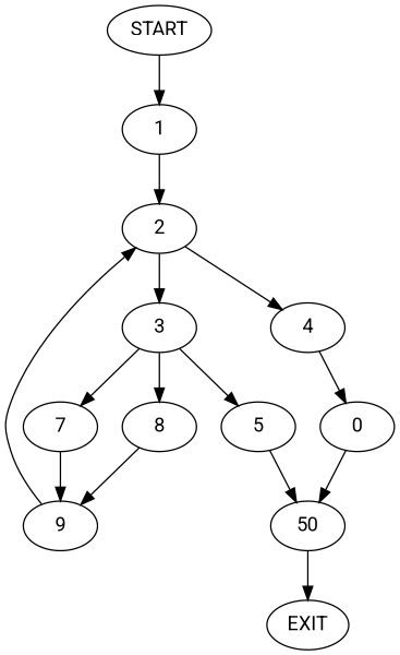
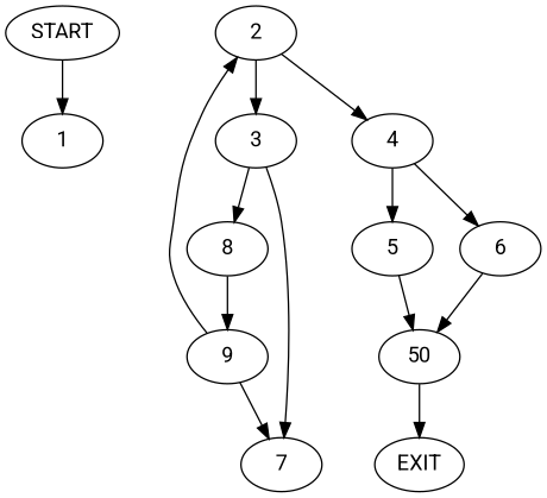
  digraph {
    fontname=Roboto
    node [fontname=Roboto]
    edge [fontname=Roboto]
    n1 [label=START]
    1
    2
    n4 [label=EXIT]
    3
    4
    7
    8
    5
-   6 [label=0]
+   6
    9
    n12 [label=50]
    n1 -> 1
-   1 -> 2
    2 -> 3
    2 -> 4
    3 -> 7
    3 -> 8
-   3 -> 5
+   4 -> 5
    4 -> 6
-   7 -> 9
+   9 -> 7
    8 -> 9
    5 -> n12
    6 -> n12
    9 -> 2
    n12 -> n4
  }
